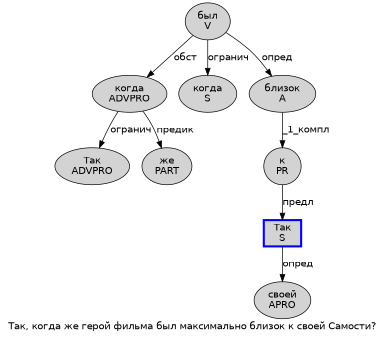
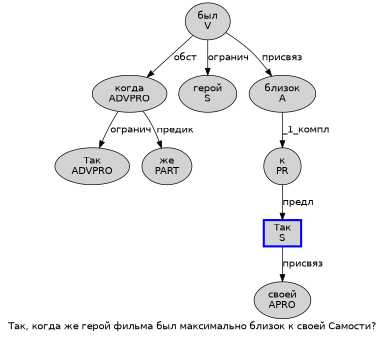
  digraph {
    fontname="DejaVu Sans"
    label="Так, когда же герой фильма был максимально близок к своей Самости?"
    node [fillcolor=lightgray fontname="DejaVu Sans" penwidth=1 shape=ellipse style=filled]
    edge [fontname="DejaVu Sans"]
    n1 [label="Так\nADVPRO"]
    n2 [label="когда\nADVPRO"]
    n3 [label="же\nPART"]
-   n4 [label="когда\nS"]
+   n4 [label="герой\nS"]
    n5 [label="был\nV"]
    n6 [label="близок\nA"]
    n7 [label="к\nPR"]
    n8 [color=blue label="Так\nS" penwidth=3 shape=box]
    n9 [label="своей\nAPRO"]
    n2 -> n1 [label="огранич"]
    n2 -> n3 [label="предик"]
    n5 -> n2 [label="обст"]
    n5 -> n4 [label="огранич"]
-   n5 -> n6 [label="опред"]
+   n5 -> n6 [label="присвяз"]
    n6 -> n7 [label="_1_компл"]
    n7 -> n8 [label="предл"]
-   n8 -> n9 [label="опред"]
+   n8 -> n9 [label="присвяз"]
  }
